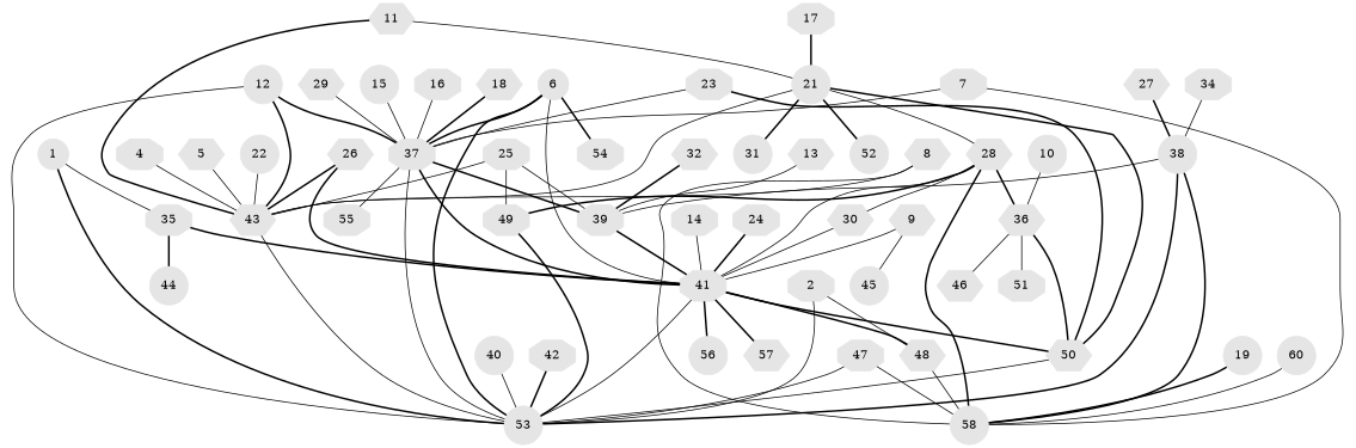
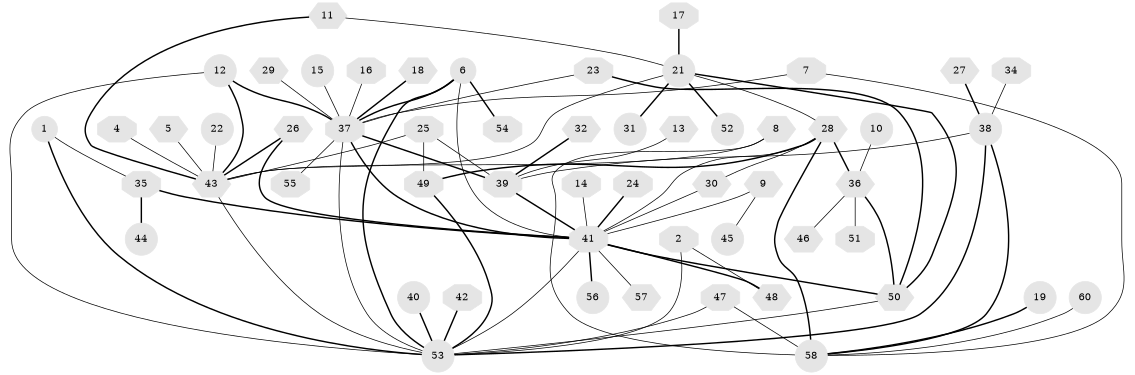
  graph {
    node [color=gray90 shape=octagon style=filled]
    edge [style=solid weight=1.0]
    1 [shape=circle]
    35
    53 [shape=circle]
    41
    44 [shape=circle]
    2
    48 [shape=hexagon]
    58 [shape=circle]
    50 [shape=hexagon]
    56 [shape=circle]
    57 [shape=hexagon]
    43 [shape=hexagon]
    4
    5 [shape=hexagon]
    6 [shape=circle]
    37
    54
    39
    55
    7
    8 [shape=hexagon]
    9 [shape=hexagon]
    45 [shape=circle]
    10 [shape=circle]
    36 [shape=hexagon]
    46 [shape=hexagon]
    51
    11 [shape=hexagon]
    21 [shape=circle]
    28 [shape=hexagon]
    31 [shape=circle]
    52 [shape=circle]
    12 [shape=circle]
    13 [shape=hexagon]
    14
    15 [shape=circle]
    16
    17
    18 [shape=hexagon]
    19 [shape=circle]
    n41 [label=60 shape=circle]
    49
    30 [shape=hexagon]
    22 [shape=circle]
    23
    24
    25
    26 [shape=hexagon]
    27 [shape=hexagon]
    38 [shape=circle]
    29 [shape=hexagon]
    32 [shape=hexagon]
    34
    40 [shape=circle]
    42
    47
    1 -- 35
    1 -- 53 [style=bold]
    35 -- 41 [style=bold]
    35 -- 44 [style=bold]
    41 -- 53
    41 -- 48 [style=bold]
    41 -- 50 [style=bold]
    41 -- 56 [style=bold]
-   41 -- 57 [style=bold]
+   41 -- 57
    2 -- 53
    2 -- 48
-   48 -- 58
    50 -- 53
    43 -- 53 [weight=2.0]
    4 -- 43
    5 -- 43
    6 -- 53 [style=bold]
    6 -- 41
    6 -- 37 [style=bold]
    6 -- 54 [style=bold]
    37 -- 53
    37 -- 41 [style=bold]
    37 -- 39 [style=bold weight=2.0]
    37 -- 55
    39 -- 41 [style=bold weight=2.0]
    7 -- 58
    7 -- 37
    8 -- 58
    8 -- 43
    9 -- 41
    9 -- 45
    10 -- 36
    36 -- 50 [style=bold]
    36 -- 46
    36 -- 51
    11 -- 43 [style=bold]
    11 -- 21
    21 -- 50 [style=bold]
    21 -- 43
    21 -- 28
    21 -- 31 [style=bold]
    21 -- 52 [style=bold]
    28 -- 41
    28 -- 58 [style=bold]
    28 -- 36 [style=bold]
    28 -- 49 [style=bold]
    28 -- 30
    12 -- 53
    12 -- 43 [style=bold]
    12 -- 37 [style=bold]
    13 -- 39
    14 -- 41
    15 -- 37
    16 -- 37
    17 -- 21 [style=bold]
    18 -- 37 [style=bold]
    19 -- 58 [style=bold]
    n41 -- 58
    49 -- 53 [style=bold]
    30 -- 41
    22 -- 43
    23 -- 50 [style=bold]
    23 -- 37
    24 -- 41 [style=bold]
    25 -- 43
    25 -- 39
    25 -- 49
    26 -- 41 [style=bold]
    26 -- 43 [style=bold]
    27 -- 38 [style=bold]
    38 -- 53 [style=bold]
    38 -- 58 [style=bold]
    38 -- 39
    29 -- 37
    32 -- 39 [style=bold]
    34 -- 38
-   40 -- 53
+   40 -- 53 [style=bold]
    42 -- 53 [style=bold]
    47 -- 53
    47 -- 58 [weight=2.0]
  }
